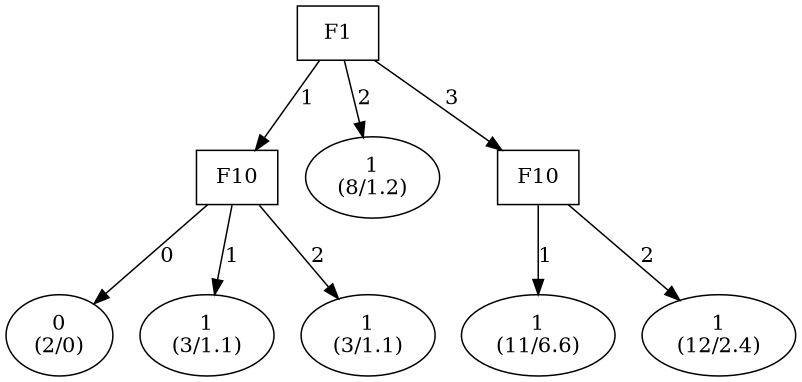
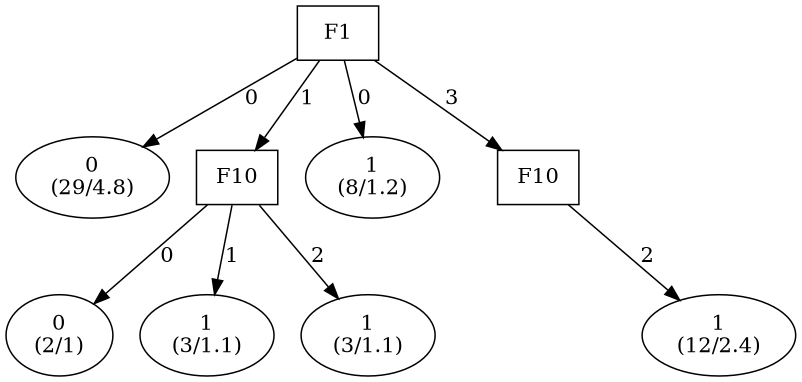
  digraph {
    node [shape=ellipse]
    n1 [label="F1\n" shape=box]
+   n2 [label="0\n(29/4.8)"]
    n3 [label="F10\n" shape=box]
    n4 [label="1\n(8/1.2)"]
    n5 [label="F10\n" shape=box]
-   n6 [label="0\n(2/0)"]
+   n6 [label="0\n(2/1)"]
    n7 [label="1\n(3/1.1)"]
    n8 [label="1\n(3/1.1)"]
-   n9 [label="1\n(11/6.6)"]
    n10 [label="1\n(12/2.4)"]
+   n1 -> n2 [label=0]
    n1 -> n3 [label=1]
-   n1 -> n4 [label=2]
+   n1 -> n4 [label=0]
    n1 -> n5 [label=3]
    n3 -> n6 [label=0]
    n3 -> n7 [label=1]
    n3 -> n8 [label=2]
-   n5 -> n9 [label=1]
    n5 -> n10 [label=2]
  }
